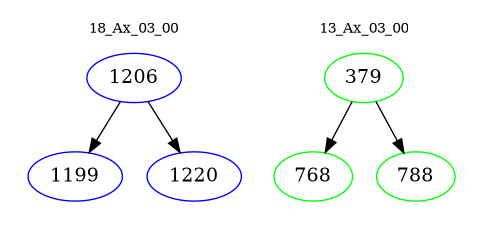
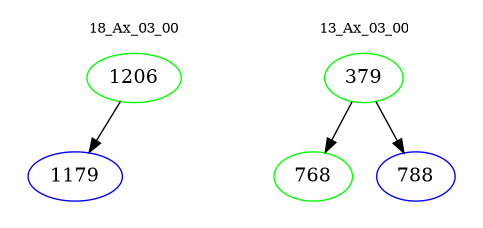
  digraph {
    node [color=green]
    edge [color=black]
-   n1 [color=blue label=1206]
-   n2 [color=blue label=1199]
-   n3 [color=blue label=1220]
+   n1 [label=1206]
+   n2 [color=blue label=1179]
    n4 [label=379]
    n5 [label=768]
-   n6 [label=788]
+   n6 [color=blue label=788]
    subgraph cluster_1 {
      color=white
      fontsize=10
      label="18_Ax_03_00"
      n1
      n2
-     n3
    }
    subgraph cluster_2 {
      color=white
      fontsize=10
      label="13_Ax_03_00"
      n4
      n5
      n6
    }
    n1 -> n2
-   n1 -> n3
    n4 -> n5
    n4 -> n6
  }
